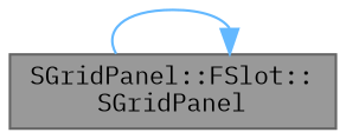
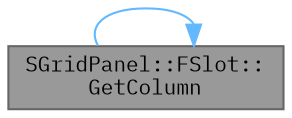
  digraph {
    rankdir=LR
    fontname="IBM Plex Mono"
-   n1 [color=gray40 fillcolor=grey60 fontcolor=black fontname="IBM Plex Mono" fontsize=10 height=0.2 label="SGridPanel::FSlot::\lSGridPanel" shape=box style=filled width=0.4]
+   n1 [color=gray40 fillcolor=grey60 fontcolor=black fontname="IBM Plex Mono" fontsize=10 height=0.2 label="SGridPanel::FSlot::\lGetColumn" shape=box style=filled width=0.4]
    n1 -> n1 [color=steelblue1 fontname="IBM Plex Mono" fontsize=10 labelfontname=Helvetica labelfontsize=10 style=solid]
  }
